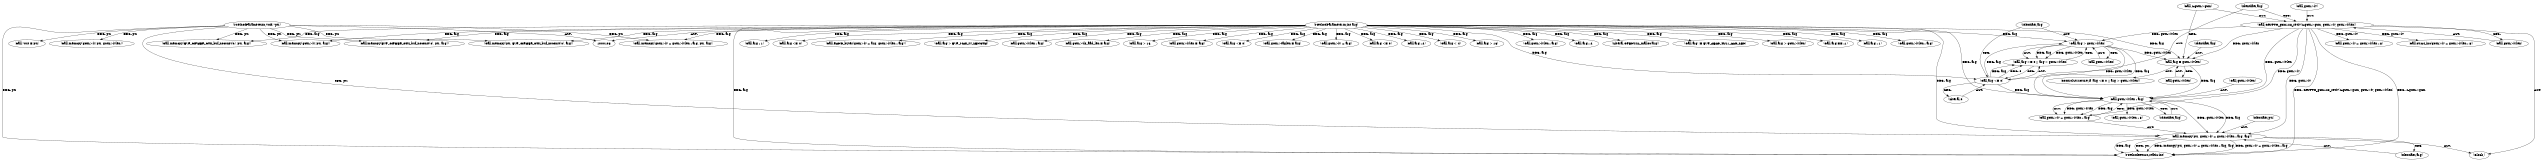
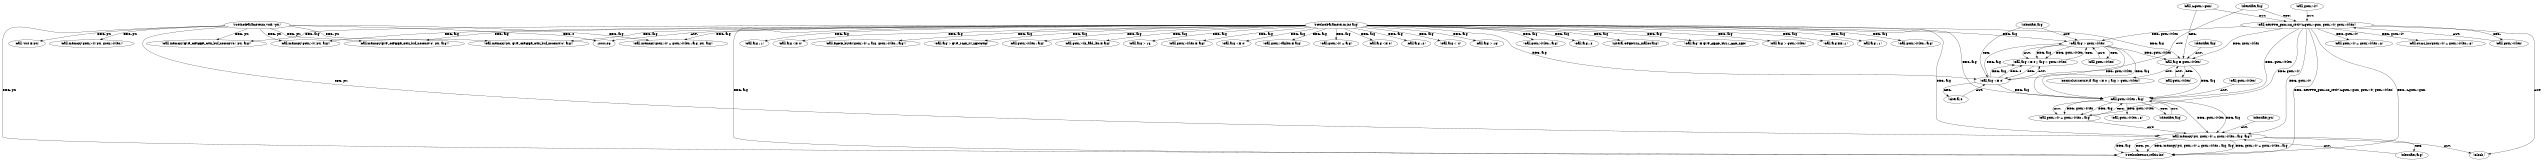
  digraph {
    n1 [label="(Call,memcpy(ptr, gctx->iv + gctx->ivlen - arg, arg))"]
    n2 [label="(Block,)"]
    n3 [label="(Identifier,arg)"]
    n4 [label="(MethodReturn,static int)"]
    n5 [label="(MethodParameterIn,void *ptr)"]
    n6 [label="(Call,*out = ptr)"]
    n7 [label="(Call,memcpy(EVP_CIPHER_CTX_buf_noconst(c), ptr, arg))"]
    n8 [label="(Call,memcpy(EVP_CIPHER_CTX_buf_noconst(c), ptr, arg))"]
    n9 [label="(Call,memcpy(ptr, EVP_CIPHER_CTX_buf_noconst(c), arg))"]
    n10 [label="(Call,memcpy(gctx->iv + gctx->ivlen - arg, ptr, arg))"]
    n11 [label="(Call,memcpy(gctx->iv, ptr, arg))"]
    n12 [label="(Call,memcpy(gctx->iv, ptr, gctx->ivlen))"]
    1000108
    n14 [label="(Call,CRYPTO_gcm128_setiv(&gctx->gcm, gctx->iv, gctx->ivlen))"]
    n15 [label="(Call,gctx->ivlen - arg)"]
    n16 [label="(Call,arg > gctx->ivlen)"]
    n17 [label="(Call,arg = gctx->ivlen)"]
    n18 [label="(Call,gctx->iv + gctx->ivlen - arg)"]
    n19 [label="(Call,gctx->iv + gctx->ivlen - 8)"]
    n20 [label="(Call,ctr64_inc(gctx->iv + gctx->ivlen - 8))"]
    n21 [label="(Call,gctx->ivlen)"]
    n22 [label="(Call,gctx->ivlen - 8)"]
    n23 [label="(Identifier,arg)"]
    n24 [label="(Call,arg <= 0 || arg > gctx->ivlen)"]
    n25 [label="(Call,gctx->ivlen)"]
    n26 [label="(ControlStructure,if (arg <= 0 || arg > gctx->ivlen))"]
    n27 [label="(Call,gctx->ivlen)"]
    n28 [label="(Call,arg <= 0)"]
    n29 [label="(Literal,0)"]
    n30 [label="(MethodParameterIn,int arg)"]
    n31 [label="(Call,gctx->ivlen - arg)"]
    n32 [label="(Call,arg - 2)"]
    n33 [label="(Literal,OPENSSL_malloc(arg))"]
    n34 [label="(Call,arg != EVP_AEAD_TLS1_AAD_LEN)"]
    n35 [label="(Call,arg > gctx->ivlen)"]
    n36 [label="(Call,arg == -1)"]
    n37 [label="(Call,arg - 1)"]
    n38 [label="(Call,gctx->ivlen - arg)"]
    n39 [label="(Call,arg - 1)"]
    n40 [label="(Call,arg <= 0)"]
    n41 [label="(Call,RAND_bytes(gctx->iv + arg, gctx->ivlen - arg))"]
    n42 [label="(Call,arg > EVP_MAX_IV_LENGTH)"]
    n43 [label="(Call,gctx->ivlen - arg)"]
    n44 [label="(Call,gctx->tls_aad_len = arg)"]
    n45 [label="(Call,arg > 16)"]
    n46 [label="(Call,gctx->ivlen = arg)"]
    n47 [label="(Call,arg <= 0)"]
    n48 [label="(Call,gctx->taglen = arg)"]
    n49 [label="(Call,gctx->iv + arg)"]
    n50 [label="(Call,arg <= 0)"]
    n51 [label="(Call,arg - 2)"]
    n52 [label="(Call,arg < 4)"]
    n53 [label="(Call,arg > 16)"]
    n54 [label="(Identifier,arg)"]
    n55 [label="(Identifier,arg)"]
    n56 [label="(Identifier,ptr)"]
    n57 [label="(Call,gctx->iv)"]
    n58 [label="(Call,&gctx->gcm)"]
    n59 [label="(Identifier,arg)"]
    n60 [label="(Call,gctx->ivlen)"]
    n1 -> n2 [label="AST: "]
    n1 -> n3 [label="CFG: "]
    n1 -> n4 [label="DDG: memcpy(ptr, gctx->iv + gctx->ivlen - arg, arg)"]
    n1 -> n4 [label="DDG: gctx->iv + gctx->ivlen - arg"]
    n1 -> n4 [label="DDG: arg"]
    n1 -> n4 [label="DDG: ptr"]
    n3 -> n1 [label="AST: "]
    n5 -> n1 [label="CFG: ptr"]
    n5 -> n4 [label="DDG: ptr"]
    n5 -> n6 [label="DDG: ptr"]
    n5 -> n7 [label="DDG: ptr"]
    n5 -> n8 [label="DDG: ptr"]
    n5 -> n9 [label="DDG: ptr"]
-   n5 -> n10 [label="DDG: ptr"]
+   n5 -> n10 [label="DDG: arg"]
    n5 -> n11 [label="DDG: ptr"]
    n5 -> n12 [label="DDG: ptr"]
-   n5 -> 1000108 [label="AST: "]
+   n5 -> 1000108 [label="DDG: 0"]
    n14 -> n1 [label="DDG: gctx->iv"]
    n14 -> n2 [label="AST: "]
    n14 -> n4 [label="DDG: CRYPTO_gcm128_setiv(&gctx->gcm, gctx->iv, gctx->ivlen)"]
    n14 -> n4 [label="DDG: &gctx->gcm"]
    n14 -> n15 [label="DDG: gctx->ivlen"]
    n14 -> n16 [label="DDG: gctx->ivlen"]
    n14 -> n17 [label="DDG: gctx->ivlen"]
    n14 -> n18 [label="DDG: gctx->iv"]
    n14 -> n19 [label="DDG: gctx->iv"]
    n14 -> n20 [label="DDG: gctx->iv"]
    n14 -> n21 [label="CFG: "]
    n15 -> n1 [label="DDG: gctx->ivlen"]
    n15 -> n1 [label="DDG: arg"]
    n15 -> n18 [label="AST: "]
    n15 -> n18 [label="DDG: gctx->ivlen"]
    n15 -> n18 [label="DDG: arg"]
    n15 -> n22 [label="DDG: gctx->ivlen"]
    n15 -> n23 [label="CFG: "]
    n16 -> n15 [label="DDG: gctx->ivlen"]
    n16 -> n15 [label="DDG: arg"]
    n16 -> n17 [label="DDG: gctx->ivlen"]
    n16 -> n24 [label="AST: "]
    n16 -> n24 [label="DDG: arg"]
    n16 -> n24 [label="DDG: gctx->ivlen"]
    n16 -> n25 [label="CFG: "]
    n17 -> n15 [label="DDG: arg"]
    n17 -> n26 [label="AST: "]
    n17 -> n27 [label="CFG: "]
    n18 -> n1 [label="AST: "]
    n18 -> n15 [label="CFG: "]
    n21 -> n14 [label="AST: "]
    n23 -> n15 [label="AST: "]
    n24 -> n16 [label="CFG: "]
    n24 -> n28 [label="CFG: "]
    n25 -> n16 [label="AST: "]
    n27 -> n17 [label="AST: "]
    n28 -> n15 [label="DDG: arg"]
    n28 -> n16 [label="DDG: arg"]
    n28 -> n24 [label="AST: "]
    n28 -> n24 [label="DDG: arg"]
    n28 -> n24 [label="DDG: 0"]
    n28 -> n29 [label="CFG: "]
    n29 -> n28 [label="AST: "]
    n30 -> n1 [label="DDG: arg"]
    n30 -> n4 [label="DDG: arg"]
    n30 -> n7 [label="DDG: arg"]
    n30 -> n8 [label="DDG: arg"]
    n30 -> n9 [label="DDG: arg"]
    n30 -> n10 [label="DDG: arg"]
    n30 -> n11 [label="DDG: arg"]
    n30 -> 1000108 [label="AST: "]
    n30 -> n15 [label="DDG: arg"]
    n30 -> n16 [label="DDG: arg"]
    n30 -> n17 [label="DDG: arg"]
    n30 -> n28 [label="DDG: arg"]
    n30 -> n31 [label="DDG: arg"]
    n30 -> n32 [label="DDG: arg"]
    n30 -> n33 [label="DDG: arg"]
    n30 -> n34 [label="DDG: arg"]
    n30 -> n35 [label="DDG: arg"]
    n30 -> n36 [label="DDG: arg"]
    n30 -> n37 [label="DDG: arg"]
    n30 -> n38 [label="DDG: arg"]
    n30 -> n39 [label="DDG: arg"]
    n30 -> n40 [label="DDG: arg"]
    n30 -> n41 [label="DDG: arg"]
    n30 -> n42 [label="DDG: arg"]
    n30 -> n43 [label="DDG: arg"]
    n30 -> n44 [label="DDG: arg"]
    n30 -> n45 [label="DDG: arg"]
    n30 -> n46 [label="DDG: arg"]
    n30 -> n47 [label="DDG: arg"]
    n30 -> n48 [label="DDG: arg"]
    n30 -> n49 [label="DDG: arg"]
    n30 -> n50 [label="DDG: arg"]
    n30 -> n51 [label="DDG: arg"]
    n30 -> n52 [label="DDG: arg"]
    n30 -> n53 [label="DDG: arg"]
    n54 -> n16 [label="AST: "]
    n54 -> n28 [label="CFG: "]
    n55 -> n17 [label="AST: "]
    n56 -> n1 [label="AST: "]
    n57 -> n14 [label="AST: "]
    n58 -> n14 [label="AST: "]
    n58 -> n17 [label="CFG: "]
    n59 -> n14 [label="CFG: "]
    n59 -> n28 [label="AST: "]
    n60 -> n15 [label="AST: "]
  }
